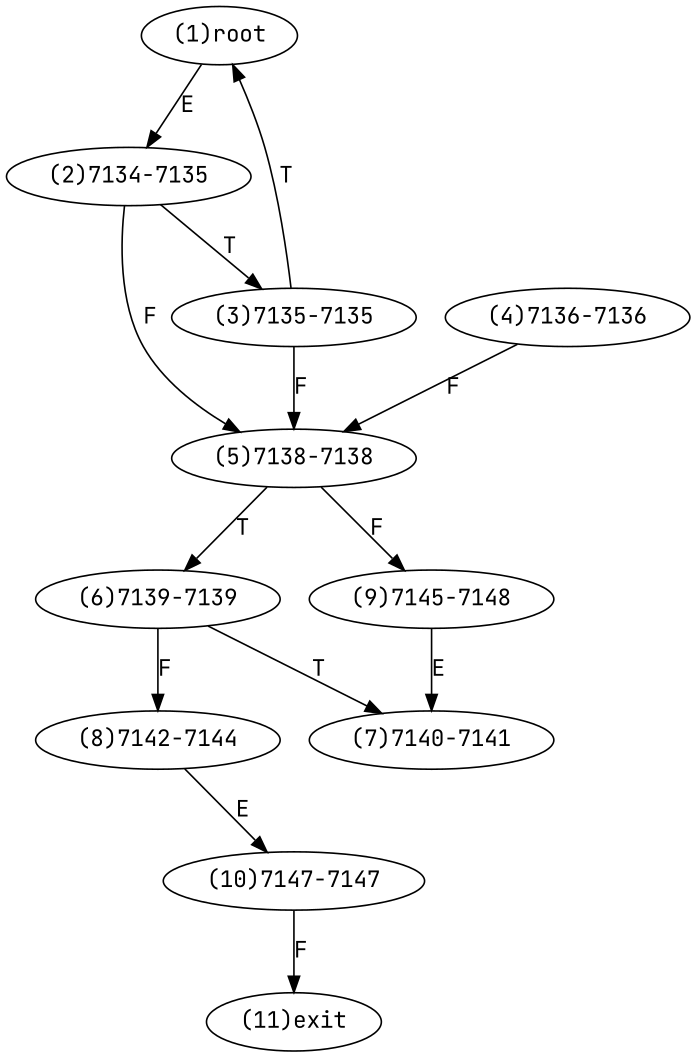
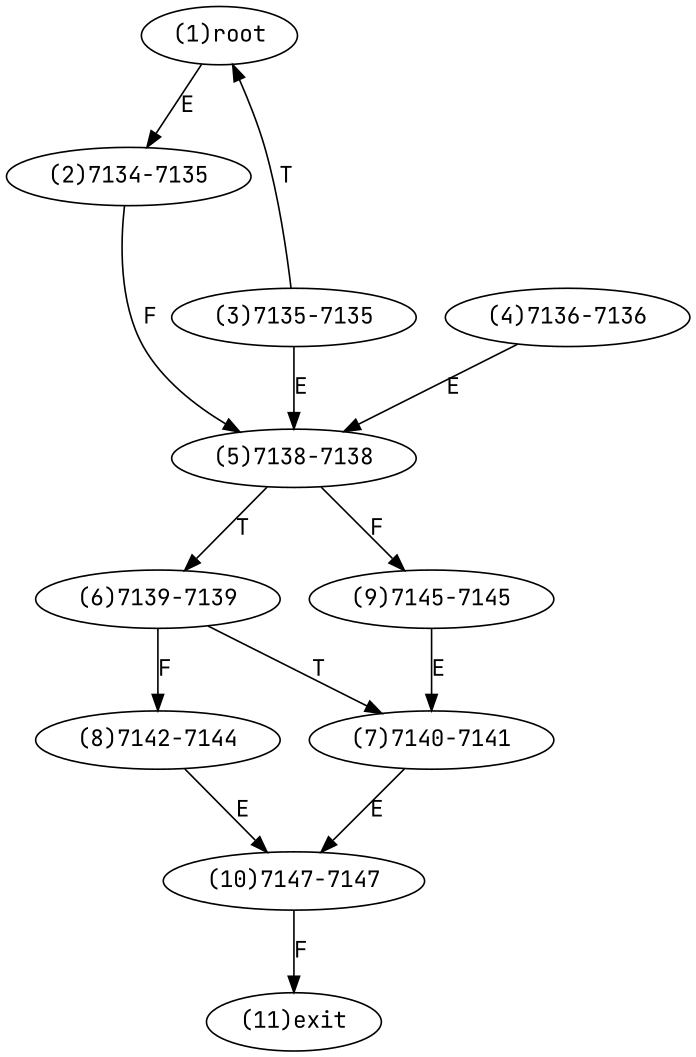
  digraph {
    fontname="JetBrains Mono"
    node [fontname="JetBrains Mono"]
    edge [fontname="JetBrains Mono"]
    n1 [label="(1)root"]
    n2 [label="(2)7134-7135"]
    n3 [label="(3)7135-7135"]
    n4 [label="(5)7138-7138"]
    n5 [label="(6)7139-7139"]
-   n6 [label="(9)7145-7148"]
+   n6 [label="(9)7145-7145"]
    n7 [label="(4)7136-7136"]
    n8 [label="(7)7140-7141"]
    n9 [label="(8)7142-7144"]
    n10 [label="(10)7147-7147"]
    n11 [label="(11)exit"]
    n1 -> n2 [label=E]
-   n2 -> n3 [label=T]
    n2 -> n4 [label=F]
    n3 -> n1 [label=T]
-   n3 -> n4 [label=F]
+   n3 -> n4 [label=E]
    n4 -> n5 [label=T]
    n4 -> n6 [label=F]
    n5 -> n8 [label=T]
    n5 -> n9 [label=F]
    n6 -> n8 [label=E]
-   n7 -> n4 [label=F]
+   n7 -> n4 [label=E]
+   n8 -> n10 [label=E]
    n9 -> n10 [label=E]
    n10 -> n11 [label=F]
  }
